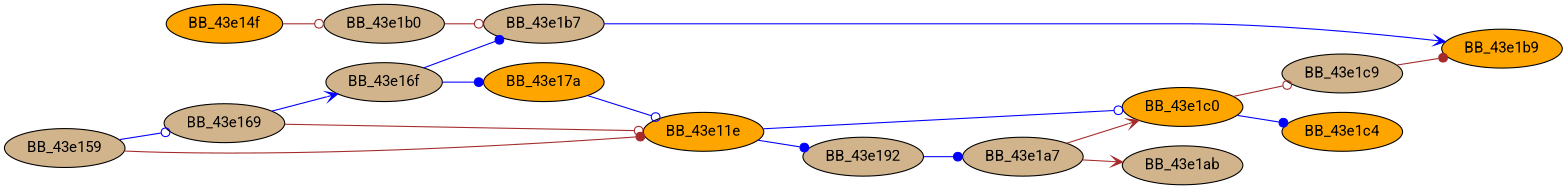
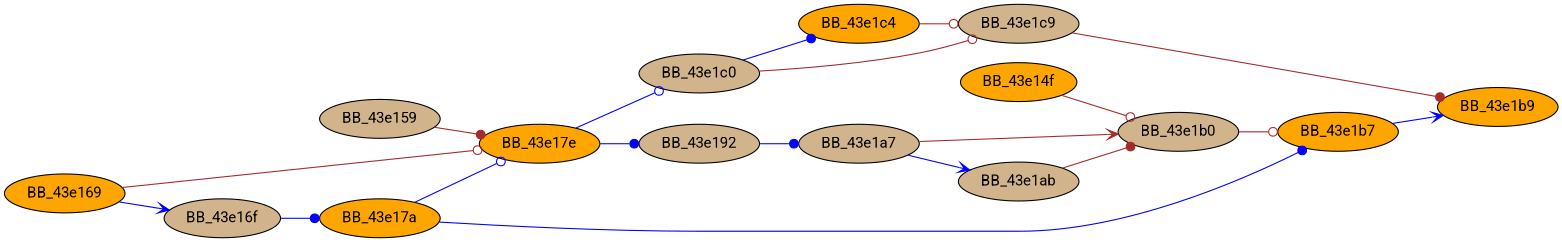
  digraph {
    fontname=Roboto
    rankdir=LR
    node [fillcolor=tan fontname=Roboto style=filled]
    edge [arrowhead=odot color=blue fontname=Roboto]
    BB_43e14f [fillcolor=orange]
    BB_43e1b0
-   BB_43e1b7
+   BB_43e1b7 [fillcolor=orange]
    BB_43e159
-   BB_43e169
-   BB_43e17e [fillcolor=orange label=BB_43e11e]
+   BB_43e169 [fillcolor=orange]
+   BB_43e17e [fillcolor=orange]
    BB_43e1b9 [fillcolor=orange]
    BB_43e16f
    BB_43e192
-   BB_43e1c0 [fillcolor=orange]
+   BB_43e1c0
    BB_43e17a [fillcolor=orange]
    BB_43e1a7
    BB_43e1c4 [fillcolor=orange]
    BB_43e1c9
    BB_43e1ab
    BB_43e14f -> BB_43e1b0 [color=brown]
    BB_43e1b0 -> BB_43e1b7 [color=brown]
    BB_43e1b7 -> BB_43e1b9 [arrowhead=vee]
-   BB_43e159 -> BB_43e169
    BB_43e159 -> BB_43e17e [arrowhead=dot color=brown]
    BB_43e169 -> BB_43e17e [color=brown]
    BB_43e169 -> BB_43e16f [arrowhead=vee]
    BB_43e17e -> BB_43e192 [arrowhead=dot]
    BB_43e17e -> BB_43e1c0
    BB_43e16f -> BB_43e17a [arrowhead=dot]
    BB_43e192 -> BB_43e1a7 [arrowhead=dot]
    BB_43e1c0 -> BB_43e1c4 [arrowhead=dot]
    BB_43e1c0 -> BB_43e1c9 [color=brown]
-   BB_43e16f -> BB_43e1b7 [arrowhead=dot]
+   BB_43e17a -> BB_43e1b7 [arrowhead=dot]
    BB_43e17a -> BB_43e17e
-   BB_43e1a7 -> BB_43e1c0 [arrowhead=vee color=brown]
-   BB_43e1a7 -> BB_43e1ab [arrowhead=vee color=brown]
+   BB_43e1a7 -> BB_43e1b0 [arrowhead=vee color=brown]
+   BB_43e1a7 -> BB_43e1ab [arrowhead=vee]
+   BB_43e1c4 -> BB_43e1c9 [color=brown]
    BB_43e1c9 -> BB_43e1b9 [arrowhead=dot color=brown]
+   BB_43e1ab -> BB_43e1b0 [arrowhead=dot color=brown]
  }
